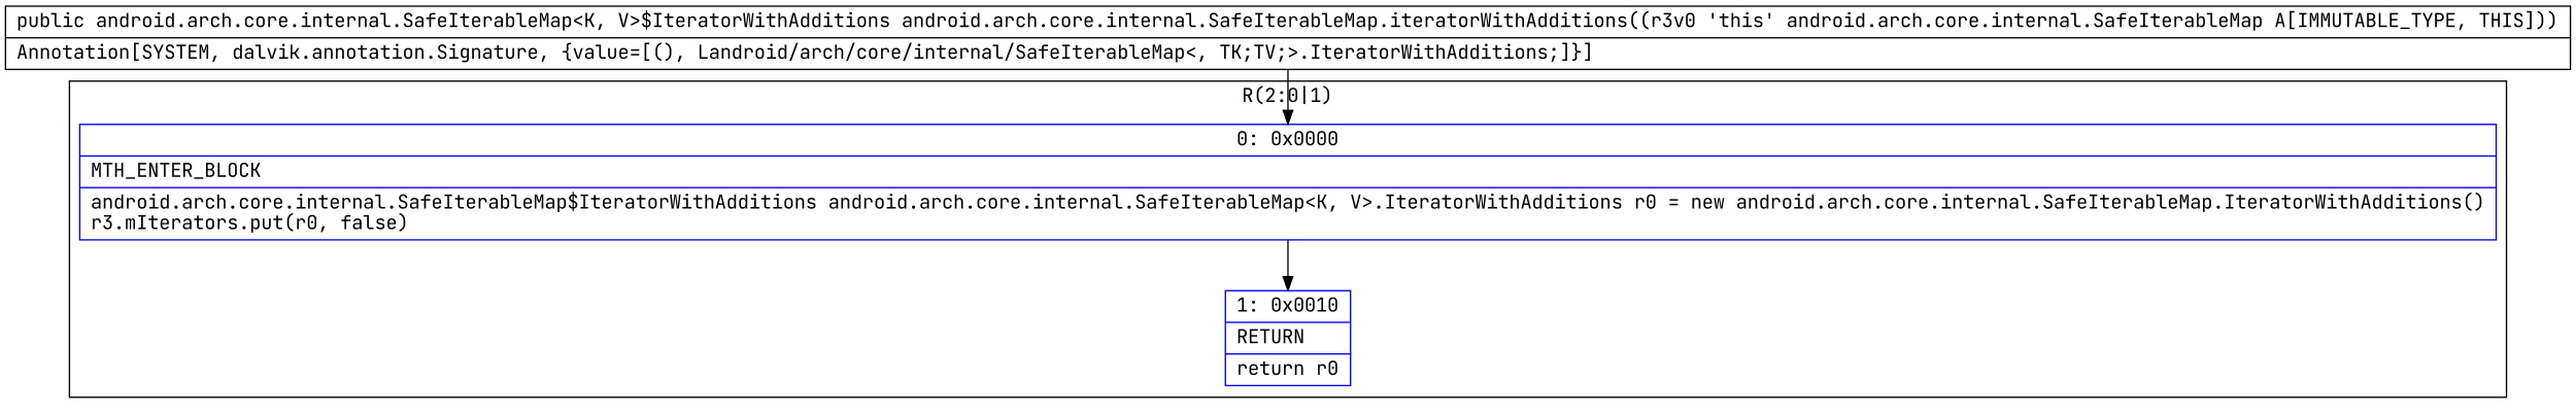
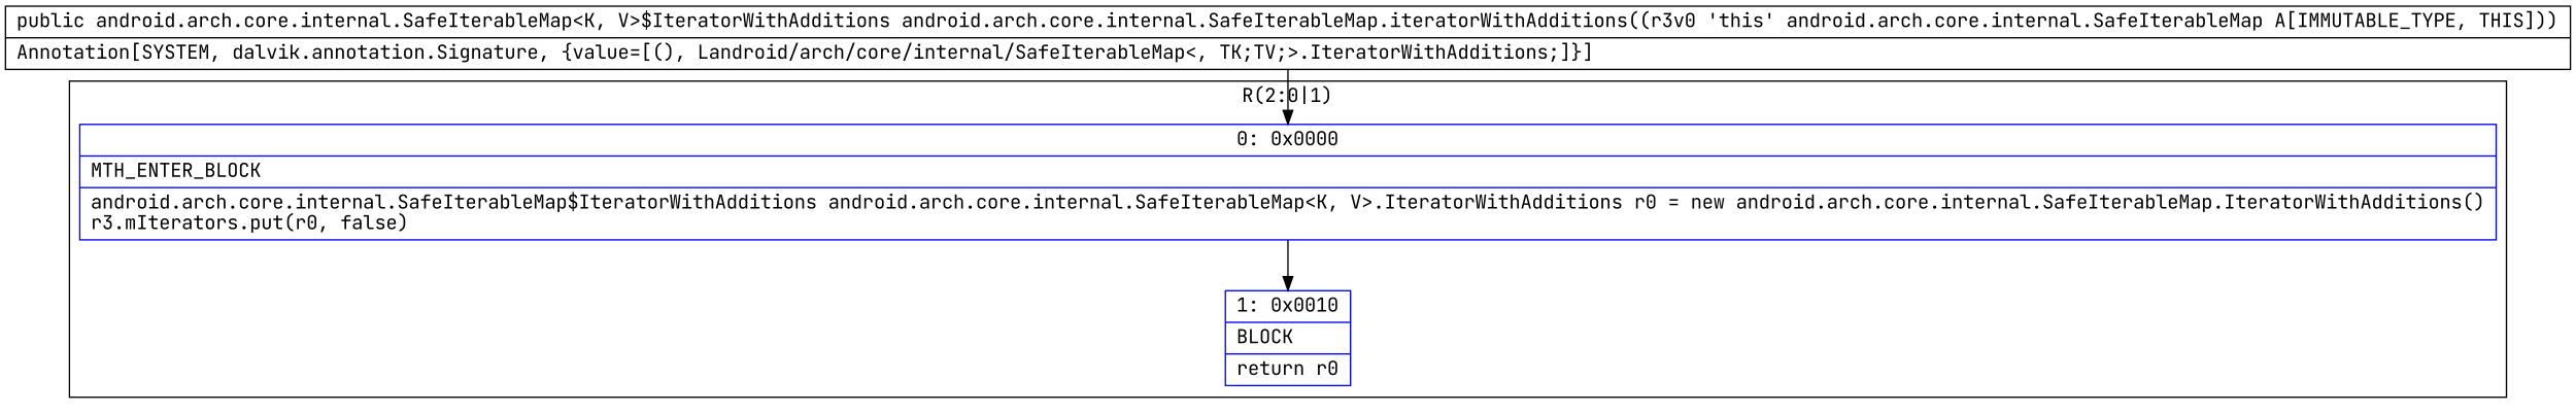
  digraph {
    fontname="JetBrains Mono"
    node [color=blue shape=record fontname="JetBrains Mono"]
    edge [fontname="JetBrains Mono"]
    n1 [label="{0\:\ 0x0000|MTH_ENTER_BLOCK\l|android.arch.core.internal.SafeIterableMap$IteratorWithAdditions android.arch.core.internal.SafeIterableMap\<K, V\>.IteratorWithAdditions r0 = new android.arch.core.internal.SafeIterableMap.IteratorWithAdditions()\lr3.mIterators.put(r0, false)\l}"]
-   n2 [label="{1\:\ 0x0010|RETURN\l|return r0\l}"]
+   n2 [label="{1\:\ 0x0010|BLOCK\l|return r0\l}"]
    n3 [label="{public android.arch.core.internal.SafeIterableMap\<K, V\>$IteratorWithAdditions android.arch.core.internal.SafeIterableMap.iteratorWithAdditions((r3v0 'this' android.arch.core.internal.SafeIterableMap A[IMMUTABLE_TYPE, THIS]))  | Annotation[SYSTEM, dalvik.annotation.Signature, \{value=[(), Landroid\/arch\/core\/internal\/SafeIterableMap\<, TK;TV;\>.IteratorWithAdditions;]\}]\l}" color=""]
    subgraph cluster_1 {
      label="R(2:0|1)"
      n1
      n2
    }
    n1 -> n2
    n3 -> n1
  }
